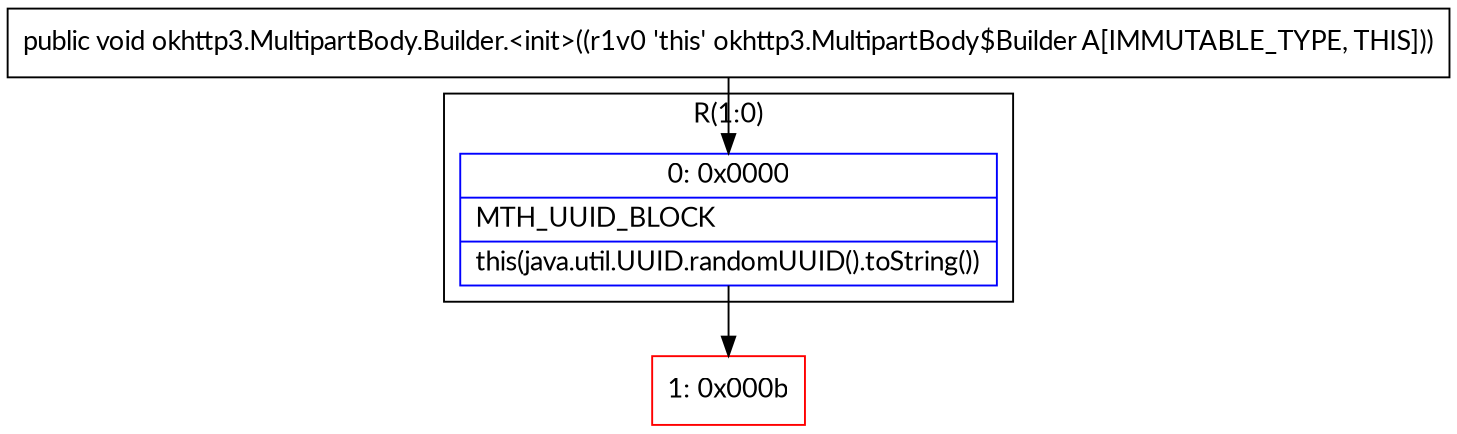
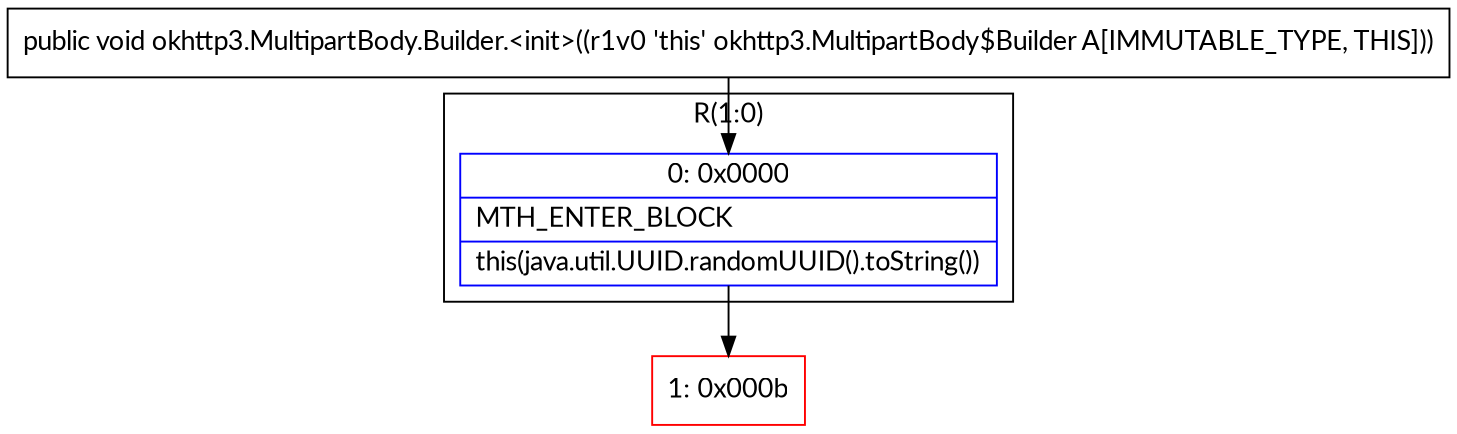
  digraph {
    fontname=Lato
    node [shape=record fontname=Lato]
    edge [fontname=Lato]
-   n1 [color=blue label="{0\:\ 0x0000|MTH_UUID_BLOCK\l|this(java.util.UUID.randomUUID().toString())\l}"]
+   n1 [color=blue label="{0\:\ 0x0000|MTH_ENTER_BLOCK\l|this(java.util.UUID.randomUUID().toString())\l}"]
    n2 [color=red label="{1\:\ 0x000b}"]
    n3 [label="{public void okhttp3.MultipartBody.Builder.\<init\>((r1v0 'this' okhttp3.MultipartBody$Builder A[IMMUTABLE_TYPE, THIS])) }"]
    subgraph cluster_1 {
      label="R(1:0)"
      n1
    }
    n1 -> n2
    n3 -> n1
  }
